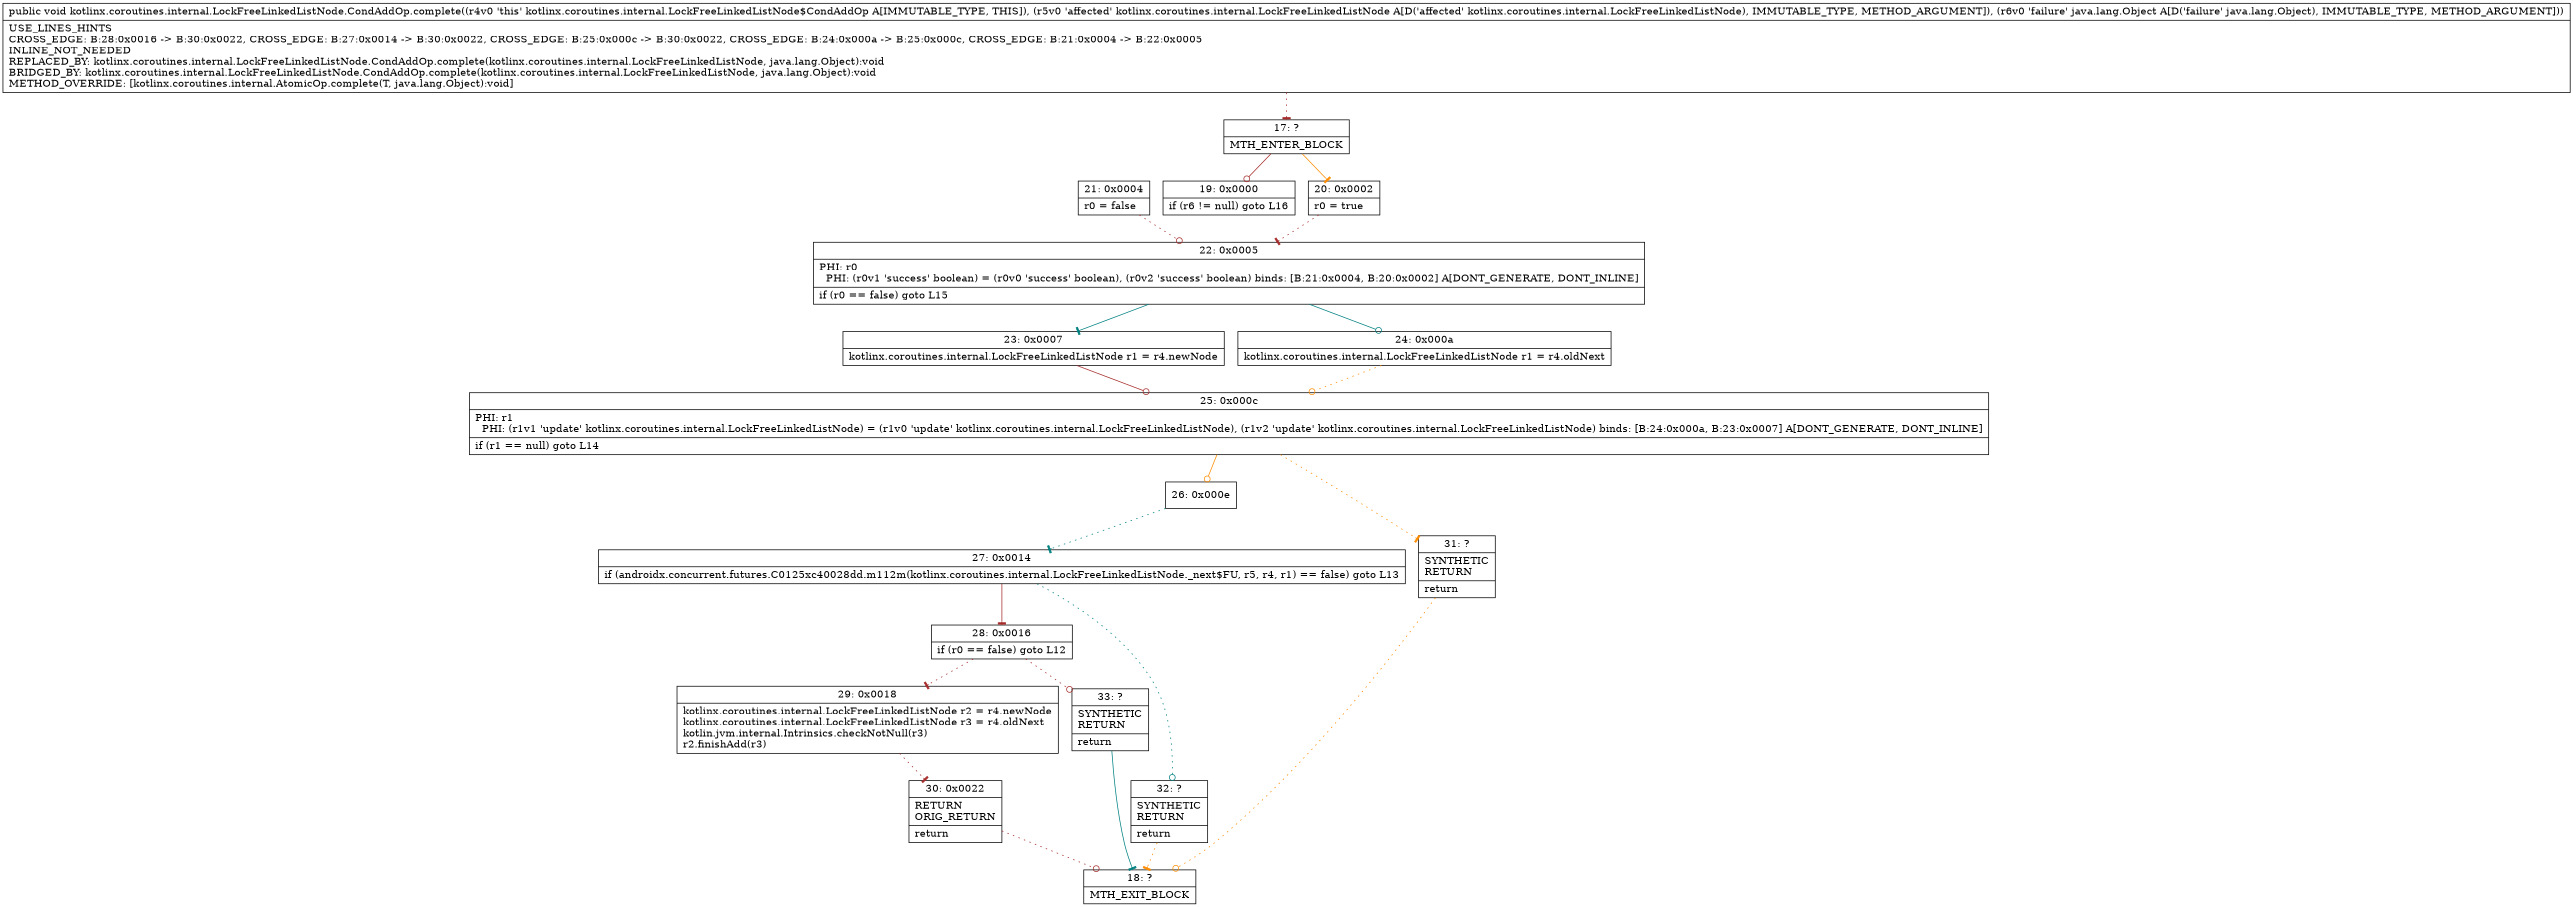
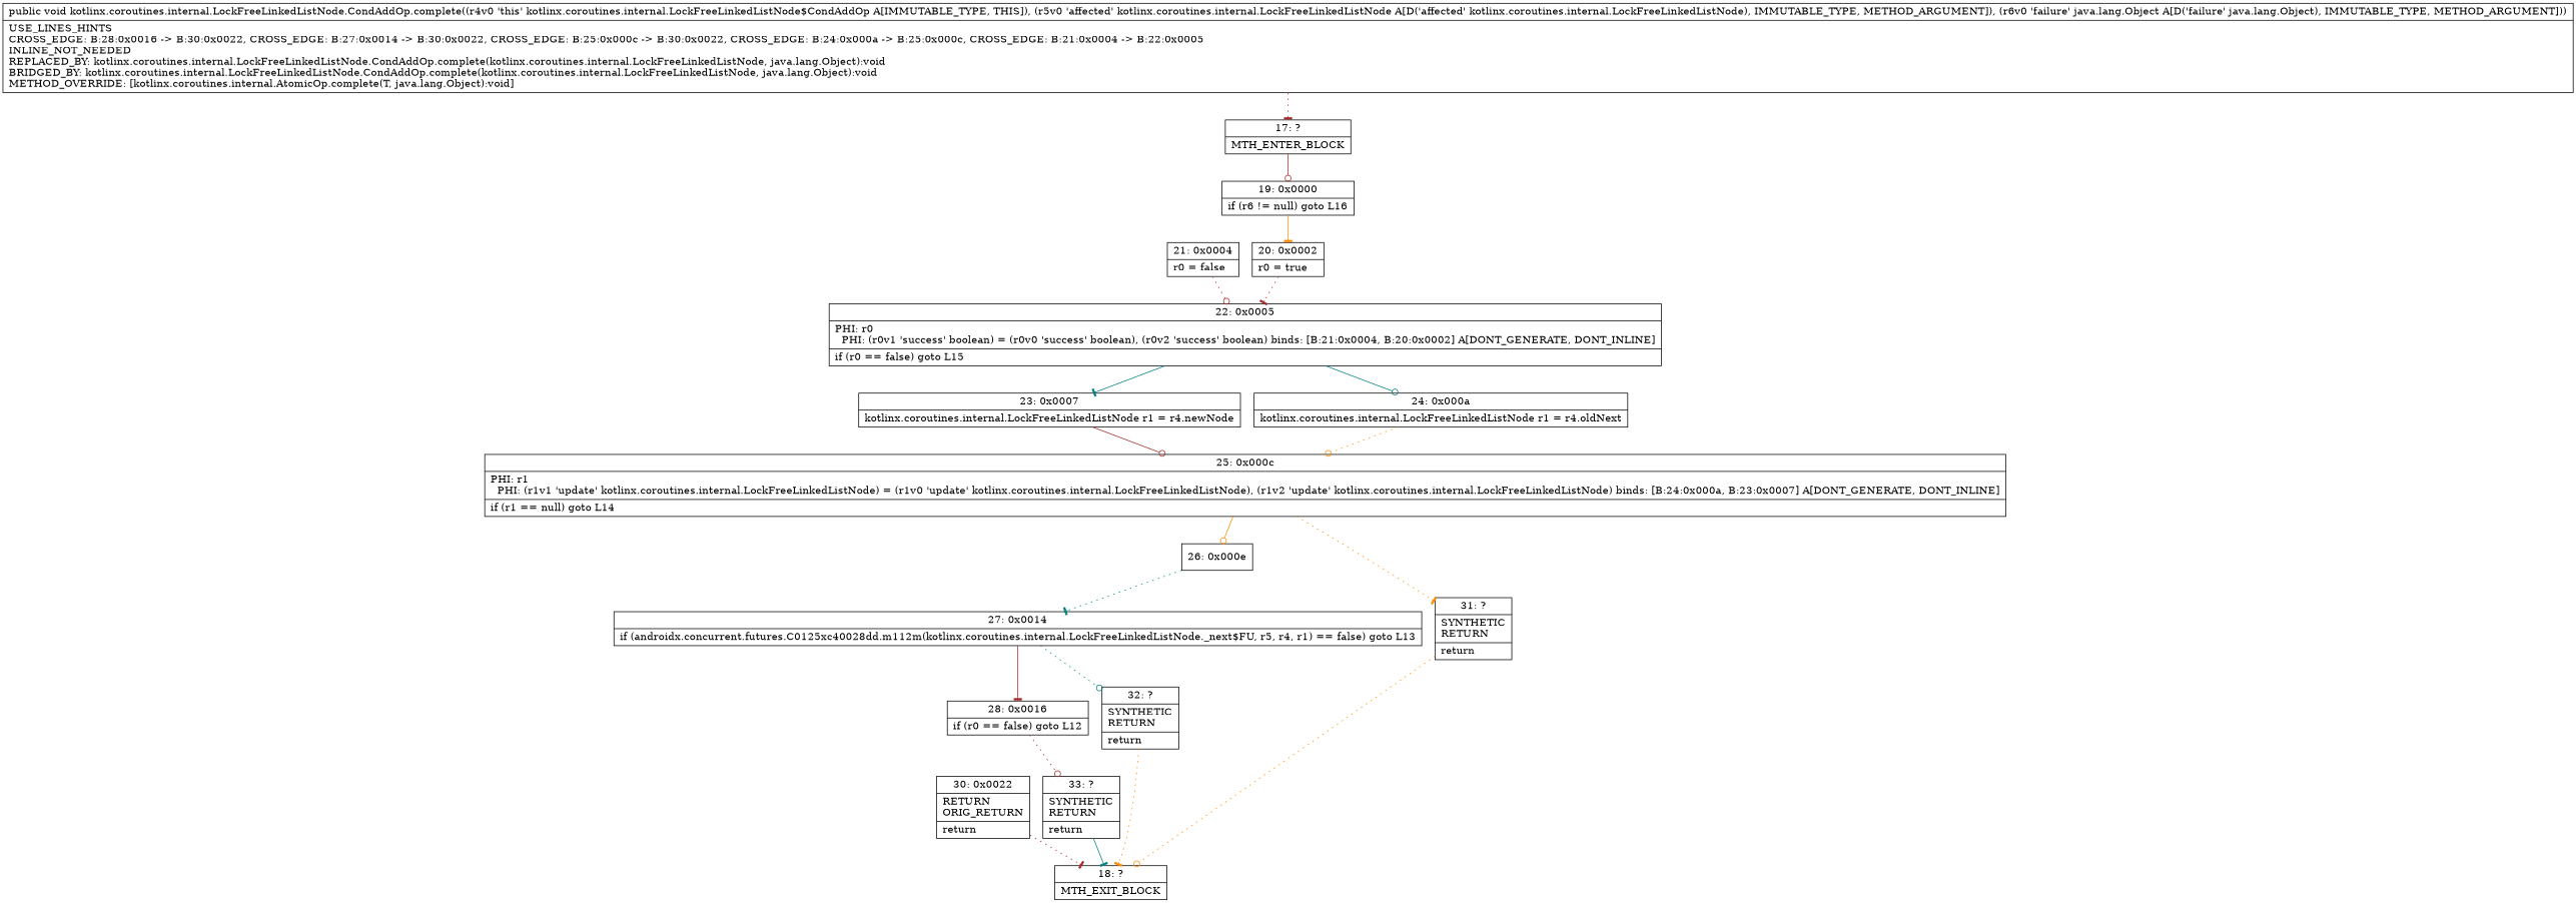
  digraph {
    node [shape=record]
    edge [arrowhead=tee color=brown style=dotted]
    n1 [label="{17\:\ ?|MTH_ENTER_BLOCK\l}"]
    n2 [label="{19\:\ 0x0000|if (r6 != null) goto L16\l}"]
    n3 [label="{20\:\ 0x0002|r0 = true\l}"]
    n4 [label="{22\:\ 0x0005|PHI: r0 \l  PHI: (r0v1 'success' boolean) = (r0v0 'success' boolean), (r0v2 'success' boolean) binds: [B:21:0x0004, B:20:0x0002] A[DONT_GENERATE, DONT_INLINE]\l|if (r0 == false) goto L15\l}"]
    n5 [label="{21\:\ 0x0004|r0 = false\l}"]
    n6 [label="{23\:\ 0x0007|kotlinx.coroutines.internal.LockFreeLinkedListNode r1 = r4.newNode\l}"]
    n7 [label="{24\:\ 0x000a|kotlinx.coroutines.internal.LockFreeLinkedListNode r1 = r4.oldNext\l}"]
    n8 [label="{25\:\ 0x000c|PHI: r1 \l  PHI: (r1v1 'update' kotlinx.coroutines.internal.LockFreeLinkedListNode) = (r1v0 'update' kotlinx.coroutines.internal.LockFreeLinkedListNode), (r1v2 'update' kotlinx.coroutines.internal.LockFreeLinkedListNode) binds: [B:24:0x000a, B:23:0x0007] A[DONT_GENERATE, DONT_INLINE]\l|if (r1 == null) goto L14\l}"]
    n9 [label="{26\:\ 0x000e}"]
    n10 [label="{31\:\ ?|SYNTHETIC\lRETURN\l|return\l}"]
    n11 [label="{27\:\ 0x0014|if (androidx.concurrent.futures.C0125xc40028dd.m112m(kotlinx.coroutines.internal.LockFreeLinkedListNode._next$FU, r5, r4, r1) == false) goto L13\l}"]
    n12 [label="{18\:\ ?|MTH_EXIT_BLOCK\l}"]
    n13 [label="{28\:\ 0x0016|if (r0 == false) goto L12\l}"]
    n14 [label="{32\:\ ?|SYNTHETIC\lRETURN\l|return\l}"]
-   n15 [label="{29\:\ 0x0018|kotlinx.coroutines.internal.LockFreeLinkedListNode r2 = r4.newNode\lkotlinx.coroutines.internal.LockFreeLinkedListNode r3 = r4.oldNext\lkotlin.jvm.internal.Intrinsics.checkNotNull(r3)\lr2.finishAdd(r3)\l}"]
    n16 [label="{33\:\ ?|SYNTHETIC\lRETURN\l|return\l}"]
    n17 [label="{30\:\ 0x0022|RETURN\lORIG_RETURN\l|return\l}"]
    n18 [label="{public void kotlinx.coroutines.internal.LockFreeLinkedListNode.CondAddOp.complete((r4v0 'this' kotlinx.coroutines.internal.LockFreeLinkedListNode$CondAddOp A[IMMUTABLE_TYPE, THIS]), (r5v0 'affected' kotlinx.coroutines.internal.LockFreeLinkedListNode A[D('affected' kotlinx.coroutines.internal.LockFreeLinkedListNode), IMMUTABLE_TYPE, METHOD_ARGUMENT]), (r6v0 'failure' java.lang.Object A[D('failure' java.lang.Object), IMMUTABLE_TYPE, METHOD_ARGUMENT]))  | USE_LINES_HINTS\lCROSS_EDGE: B:28:0x0016 \-\> B:30:0x0022, CROSS_EDGE: B:27:0x0014 \-\> B:30:0x0022, CROSS_EDGE: B:25:0x000c \-\> B:30:0x0022, CROSS_EDGE: B:24:0x000a \-\> B:25:0x000c, CROSS_EDGE: B:21:0x0004 \-\> B:22:0x0005\lINLINE_NOT_NEEDED\lREPLACED_BY: kotlinx.coroutines.internal.LockFreeLinkedListNode.CondAddOp.complete(kotlinx.coroutines.internal.LockFreeLinkedListNode, java.lang.Object):void\lBRIDGED_BY: kotlinx.coroutines.internal.LockFreeLinkedListNode.CondAddOp.complete(kotlinx.coroutines.internal.LockFreeLinkedListNode, java.lang.Object):void\lMETHOD_OVERRIDE: [kotlinx.coroutines.internal.AtomicOp.complete(T, java.lang.Object):void]\l}"]
    n1 -> n2 [arrowhead=odot style=solid]
-   n1 -> n3 [color=darkorange style=solid]
+   n2 -> n3 [color=darkorange style=solid]
    n3 -> n4
    n4 -> n6 [color=teal style=solid]
    n4 -> n7 [arrowhead=odot color=teal style=solid]
    n5 -> n4 [arrowhead=odot]
    n6 -> n8 [arrowhead=odot style=solid]
    n7 -> n8 [arrowhead=odot color=darkorange]
    n8 -> n9 [arrowhead=odot color=darkorange style=solid]
    n8 -> n10 [color=darkorange]
    n9 -> n11 [color=teal]
    n10 -> n12 [arrowhead=odot color=darkorange]
    n11 -> n13 [style=solid]
    n11 -> n14 [arrowhead=odot color=teal]
-   n13 -> n15
    n13 -> n16 [arrowhead=odot]
    n14 -> n12 [color=darkorange]
-   n15 -> n17
    n16 -> n12 [color=teal style=solid]
-   n17 -> n12 [arrowhead=odot]
+   n17 -> n12
    n18 -> n1
  }
